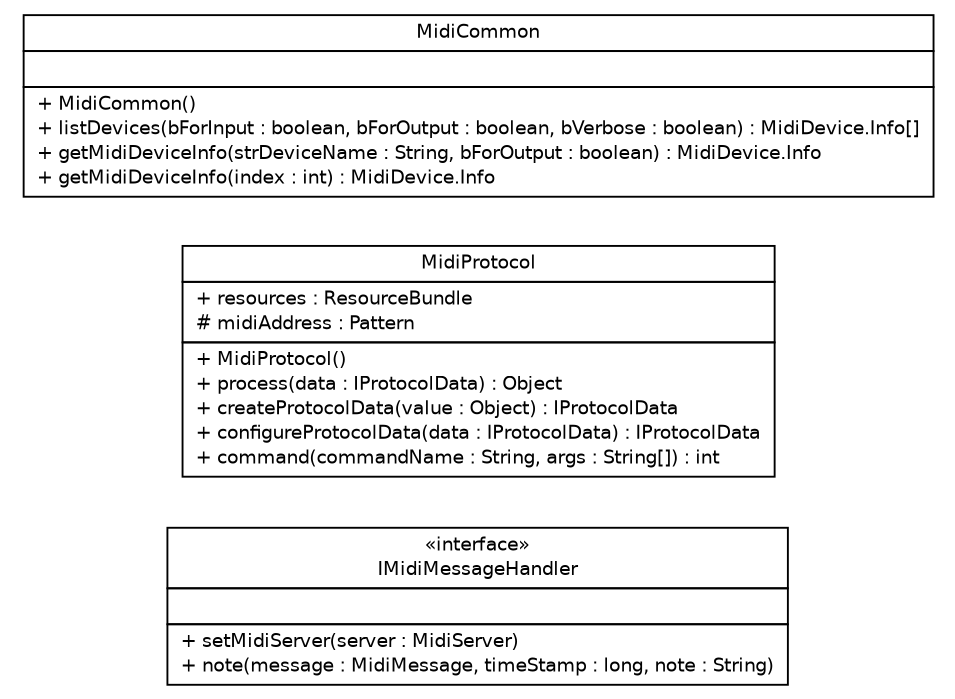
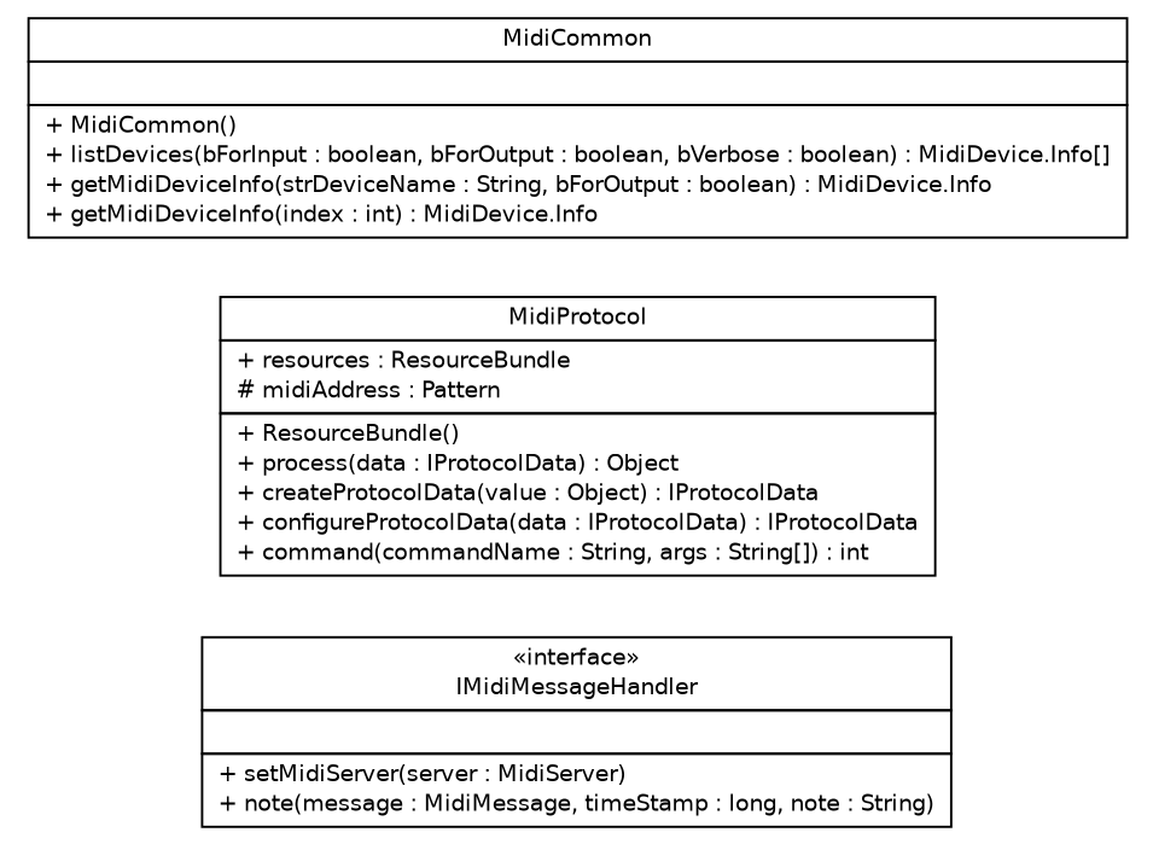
  digraph {
    nodesep=0.25
    ranksep=0.5
    rankdir=LR
    node [fontcolor=black fontname=Helvetica fontsize=10.0 shape=plaintext]
    n1 [label=<<table title="com.xley.lfosc.midi.IMidiMessageHandler" border="0" cellborder="1" cellspacing="0" cellpadding="2" port="p" href="./IMidiMessageHandler.html"> 		<tr><td><table border="0" cellspacing="0" cellpadding="1"> <tr><td align="center" balign="center"> &#171;interface&#187; </td></tr> <tr><td align="center" balign="center"> IMidiMessageHandler </td></tr> 		</table></td></tr> 		<tr><td><table border="0" cellspacing="0" cellpadding="1"> <tr><td align="left" balign="left">  </td></tr> 		</table></td></tr> 		<tr><td><table border="0" cellspacing="0" cellpadding="1"> <tr><td align="left" balign="left"> + setMidiServer(server : MidiServer) </td></tr> <tr><td align="left" balign="left"> + note(message : MidiMessage, timeStamp : long, note : String) </td></tr> 		</table></td></tr> 		</table>>]
-   n2 [label=<<table title="com.xley.lfosc.midi.MidiProtocol" border="0" cellborder="1" cellspacing="0" cellpadding="2" port="p" href="./MidiProtocol.html"> 		<tr><td><table border="0" cellspacing="0" cellpadding="1"> <tr><td align="center" balign="center"> MidiProtocol </td></tr> 		</table></td></tr> 		<tr><td><table border="0" cellspacing="0" cellpadding="1"> <tr><td align="left" balign="left"> + resources : ResourceBundle </td></tr> <tr><td align="left" balign="left"> # midiAddress : Pattern </td></tr> 		</table></td></tr> 		<tr><td><table border="0" cellspacing="0" cellpadding="1"> <tr><td align="left" balign="left"> + MidiProtocol() </td></tr> <tr><td align="left" balign="left"> + process(data : IProtocolData) : Object </td></tr> <tr><td align="left" balign="left"> + createProtocolData(value : Object) : IProtocolData </td></tr> <tr><td align="left" balign="left"> + configureProtocolData(data : IProtocolData) : IProtocolData </td></tr> <tr><td align="left" balign="left"> + command(commandName : String, args : String[]) : int </td></tr> 		</table></td></tr> 		</table>>]
+   n2 [label=<<table title="com.xley.lfosc.midi.MidiProtocol" border="0" cellborder="1" cellspacing="0" cellpadding="2" port="p" href="./MidiProtocol.html"> 		<tr><td><table border="0" cellspacing="0" cellpadding="1"> <tr><td align="center" balign="center"> MidiProtocol </td></tr> 		</table></td></tr> 		<tr><td><table border="0" cellspacing="0" cellpadding="1"> <tr><td align="left" balign="left"> + resources : ResourceBundle </td></tr> <tr><td align="left" balign="left"> # midiAddress : Pattern </td></tr> 		</table></td></tr> 		<tr><td><table border="0" cellspacing="0" cellpadding="1"> <tr><td align="left" balign="left"> + ResourceBundle() </td></tr> <tr><td align="left" balign="left"> + process(data : IProtocolData) : Object </td></tr> <tr><td align="left" balign="left"> + createProtocolData(value : Object) : IProtocolData </td></tr> <tr><td align="left" balign="left"> + configureProtocolData(data : IProtocolData) : IProtocolData </td></tr> <tr><td align="left" balign="left"> + command(commandName : String, args : String[]) : int </td></tr> 		</table></td></tr> 		</table>>]
    n3 [label=<<table title="com.xley.lfosc.midi.MidiCommon" border="0" cellborder="1" cellspacing="0" cellpadding="2" port="p" href="./MidiCommon.html"> 		<tr><td><table border="0" cellspacing="0" cellpadding="1"> <tr><td align="center" balign="center"> MidiCommon </td></tr> 		</table></td></tr> 		<tr><td><table border="0" cellspacing="0" cellpadding="1"> <tr><td align="left" balign="left">  </td></tr> 		</table></td></tr> 		<tr><td><table border="0" cellspacing="0" cellpadding="1"> <tr><td align="left" balign="left"> + MidiCommon() </td></tr> <tr><td align="left" balign="left"> + listDevices(bForInput : boolean, bForOutput : boolean, bVerbose : boolean) : MidiDevice.Info[] </td></tr> <tr><td align="left" balign="left"> + getMidiDeviceInfo(strDeviceName : String, bForOutput : boolean) : MidiDevice.Info </td></tr> <tr><td align="left" balign="left"> + getMidiDeviceInfo(index : int) : MidiDevice.Info </td></tr> 		</table></td></tr> 		</table>>]
  }
